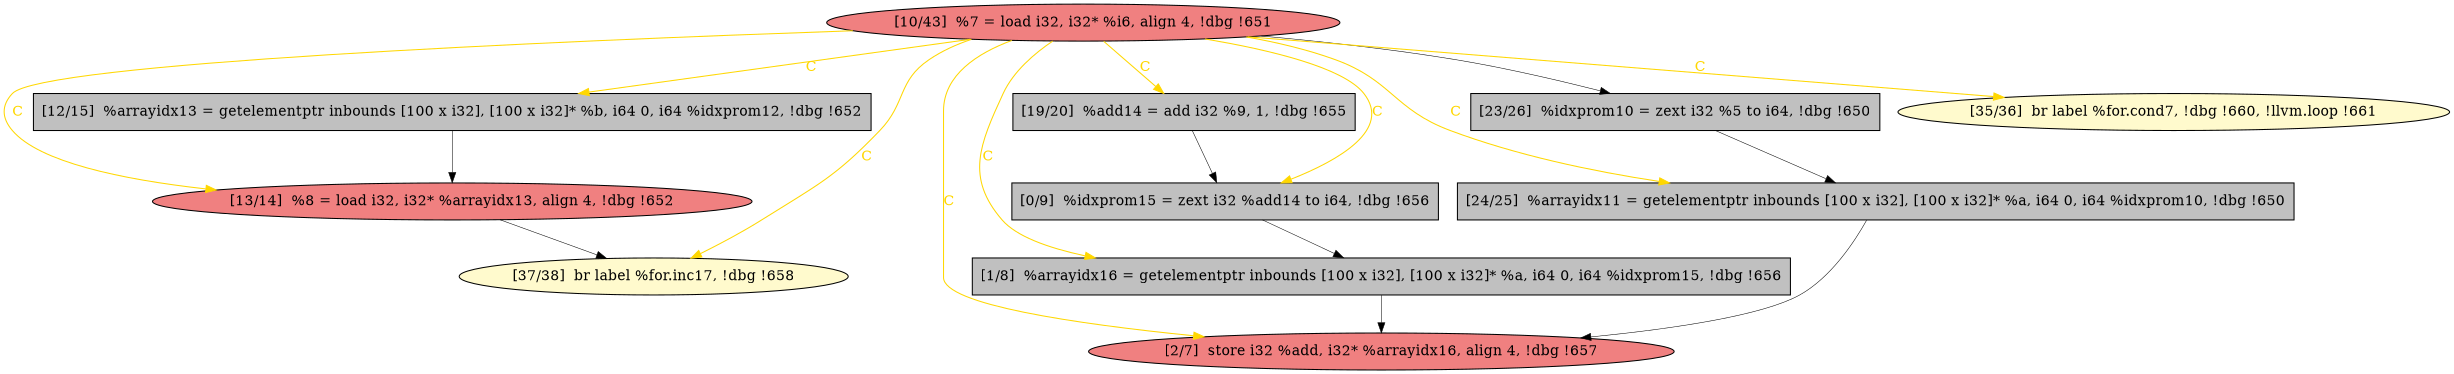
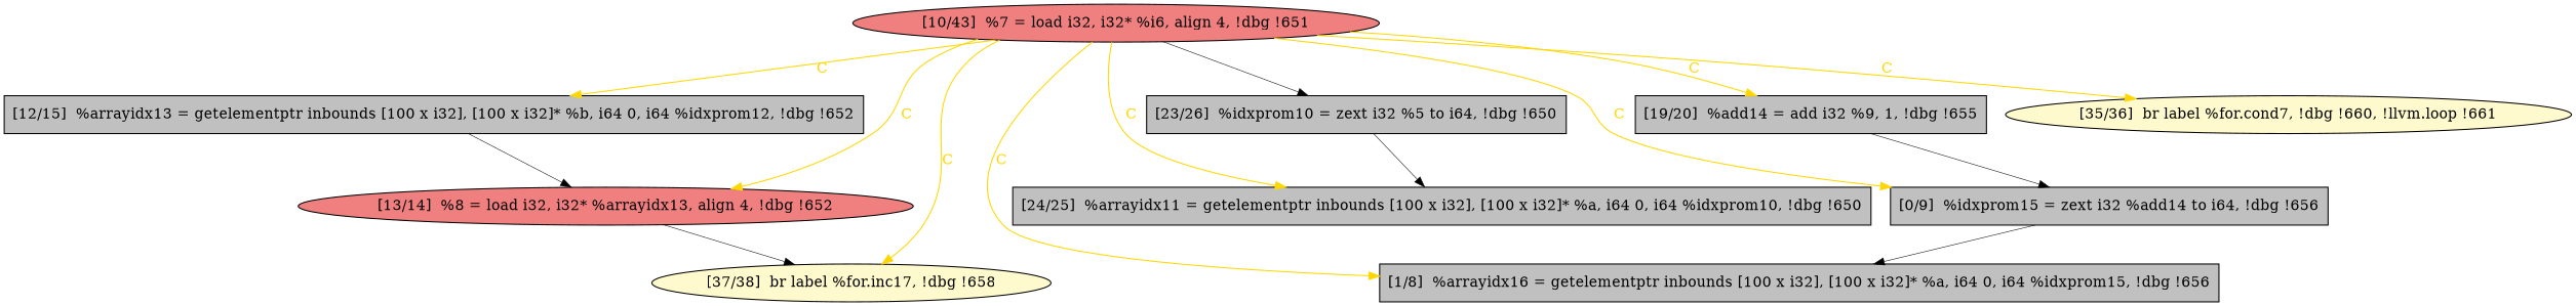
  digraph {
    node [fillcolor=grey shape=rectangle style=filled]
    edge [color=gold fontcolor=gold penwidth=1.0 style=solid]
    n1 [label="[12/15]  %arrayidx13 = getelementptr inbounds [100 x i32], [100 x i32]* %b, i64 0, i64 %idxprom12, !dbg !652"]
    n2 [fillcolor=lightcoral label="[13/14]  %8 = load i32, i32* %arrayidx13, align 4, !dbg !652" shape=ellipse]
    n3 [fillcolor=lemonchiffon label="[37/38]  br label %for.inc17, !dbg !658" shape=ellipse]
-   n4 [fillcolor=lightcoral label="[2/7]  store i32 %add, i32* %arrayidx16, align 4, !dbg !657" shape=ellipse]
    n5 [label="[1/8]  %arrayidx16 = getelementptr inbounds [100 x i32], [100 x i32]* %a, i64 0, i64 %idxprom15, !dbg !656"]
    n6 [label="[0/9]  %idxprom15 = zext i32 %add14 to i64, !dbg !656"]
    n7 [label="[23/26]  %idxprom10 = zext i32 %5 to i64, !dbg !650"]
    n8 [label="[24/25]  %arrayidx11 = getelementptr inbounds [100 x i32], [100 x i32]* %a, i64 0, i64 %idxprom10, !dbg !650"]
    n9 [label="[19/20]  %add14 = add i32 %9, 1, !dbg !655"]
    n10 [fillcolor=lemonchiffon label="[35/36]  br label %for.cond7, !dbg !660, !llvm.loop !661" shape=ellipse]
    n11 [fillcolor=lightcoral label="[10/43]  %7 = load i32, i32* %i6, align 4, !dbg !651" shape=ellipse]
    n1 -> n2 [color=black fontcolor=black penwidth=0.5]
    n2 -> n3 [color=black fontcolor=black penwidth=0.5]
-   n5 -> n4 [color=black fontcolor=black penwidth=0.5]
    n6 -> n5 [color=black fontcolor=black penwidth=0.5]
    n7 -> n8 [color=black fontcolor=black penwidth=0.5]
-   n8 -> n4 [color=black fontcolor=black penwidth=0.5]
    n9 -> n6 [color=black fontcolor=black penwidth=0.5]
    n11 -> n1 [label=C]
    n11 -> n2 [label=C]
    n11 -> n3 [label=C]
-   n11 -> n4 [label=C]
    n11 -> n5 [label=C]
    n11 -> n6 [label=C]
    n11 -> n7 [color=black fontcolor=black penwidth=0.5]
    n11 -> n8 [label=C]
    n11 -> n9 [label=C]
    n11 -> n10 [label=C]
  }
